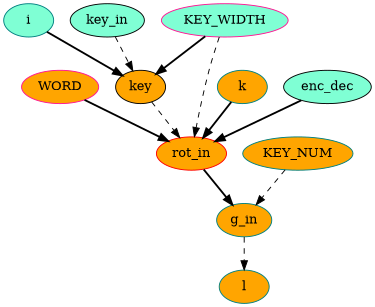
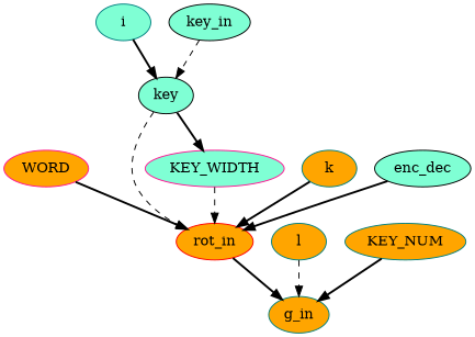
  strict digraph {
    node [color=teal complexity=30 fillcolor=orange importance=0.207682431001 rank=0.00692274770004 style=filled]
    edge [style=bold]
    WORD [color=deeppink]
    rot_in [color=red complexity=9 importance=0.174903909376 rank=0.0194337677085]
    g_in [complexity=0 importance=0.0965425860498 rank=0.0]
    i [complexity=38 fillcolor=aquamarine importance=0.281434338838 rank=0.00740616681154]
-   key [color=black importance=0.248655817213 rank=0.00828852724044]
+   key [color=black fillcolor=aquamarine importance=0.248655817213 rank=0.00828852724044]
    k
    l [complexity=9 importance=0.129321107675 rank=0.0143690119639]
    enc_dec [color=black fillcolor=aquamarine]
    key_in [color=black complexity=38 fillcolor=aquamarine importance=0.281434338838 rank=0.00740616681154]
    KEY_NUM
    KEY_WIDTH [color=deeppink complexity=38 fillcolor=aquamarine importance=0.281434338838 rank=0.00740616681154]
    WORD -> rot_in
    rot_in -> g_in
    i -> key
    key -> rot_in [style=dashed]
    k -> rot_in
-   g_in -> l [style=dashed]
+   l -> g_in [style=dashed]
    enc_dec -> rot_in
    key_in -> key [style=dashed]
-   KEY_NUM -> g_in [style=dashed]
+   KEY_NUM -> g_in
    KEY_WIDTH -> rot_in [style=dashed]
-   KEY_WIDTH -> key
+   key -> KEY_WIDTH
  }
